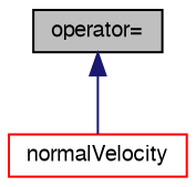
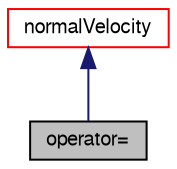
  digraph {
    rankdir=TB
    node [fontname=FreeSans fontsize=10 shape=record]
    n1 [color=black fillcolor=grey75 fontcolor=black height=0.2 label="operator=" style=filled width=0.4]
    n2 [color=red height=0.2 label=normalVelocity width=0.4]
-   n1 -> n2 [color=midnightblue dir=back fontname=FreeSans fontsize=10 labelfontname=FreeSans labelfontsize=10 style=solid]
+   n2 -> n1 [color=midnightblue dir=back fontname=FreeSans fontsize=10 labelfontname=FreeSans labelfontsize=10 style=solid]
  }
